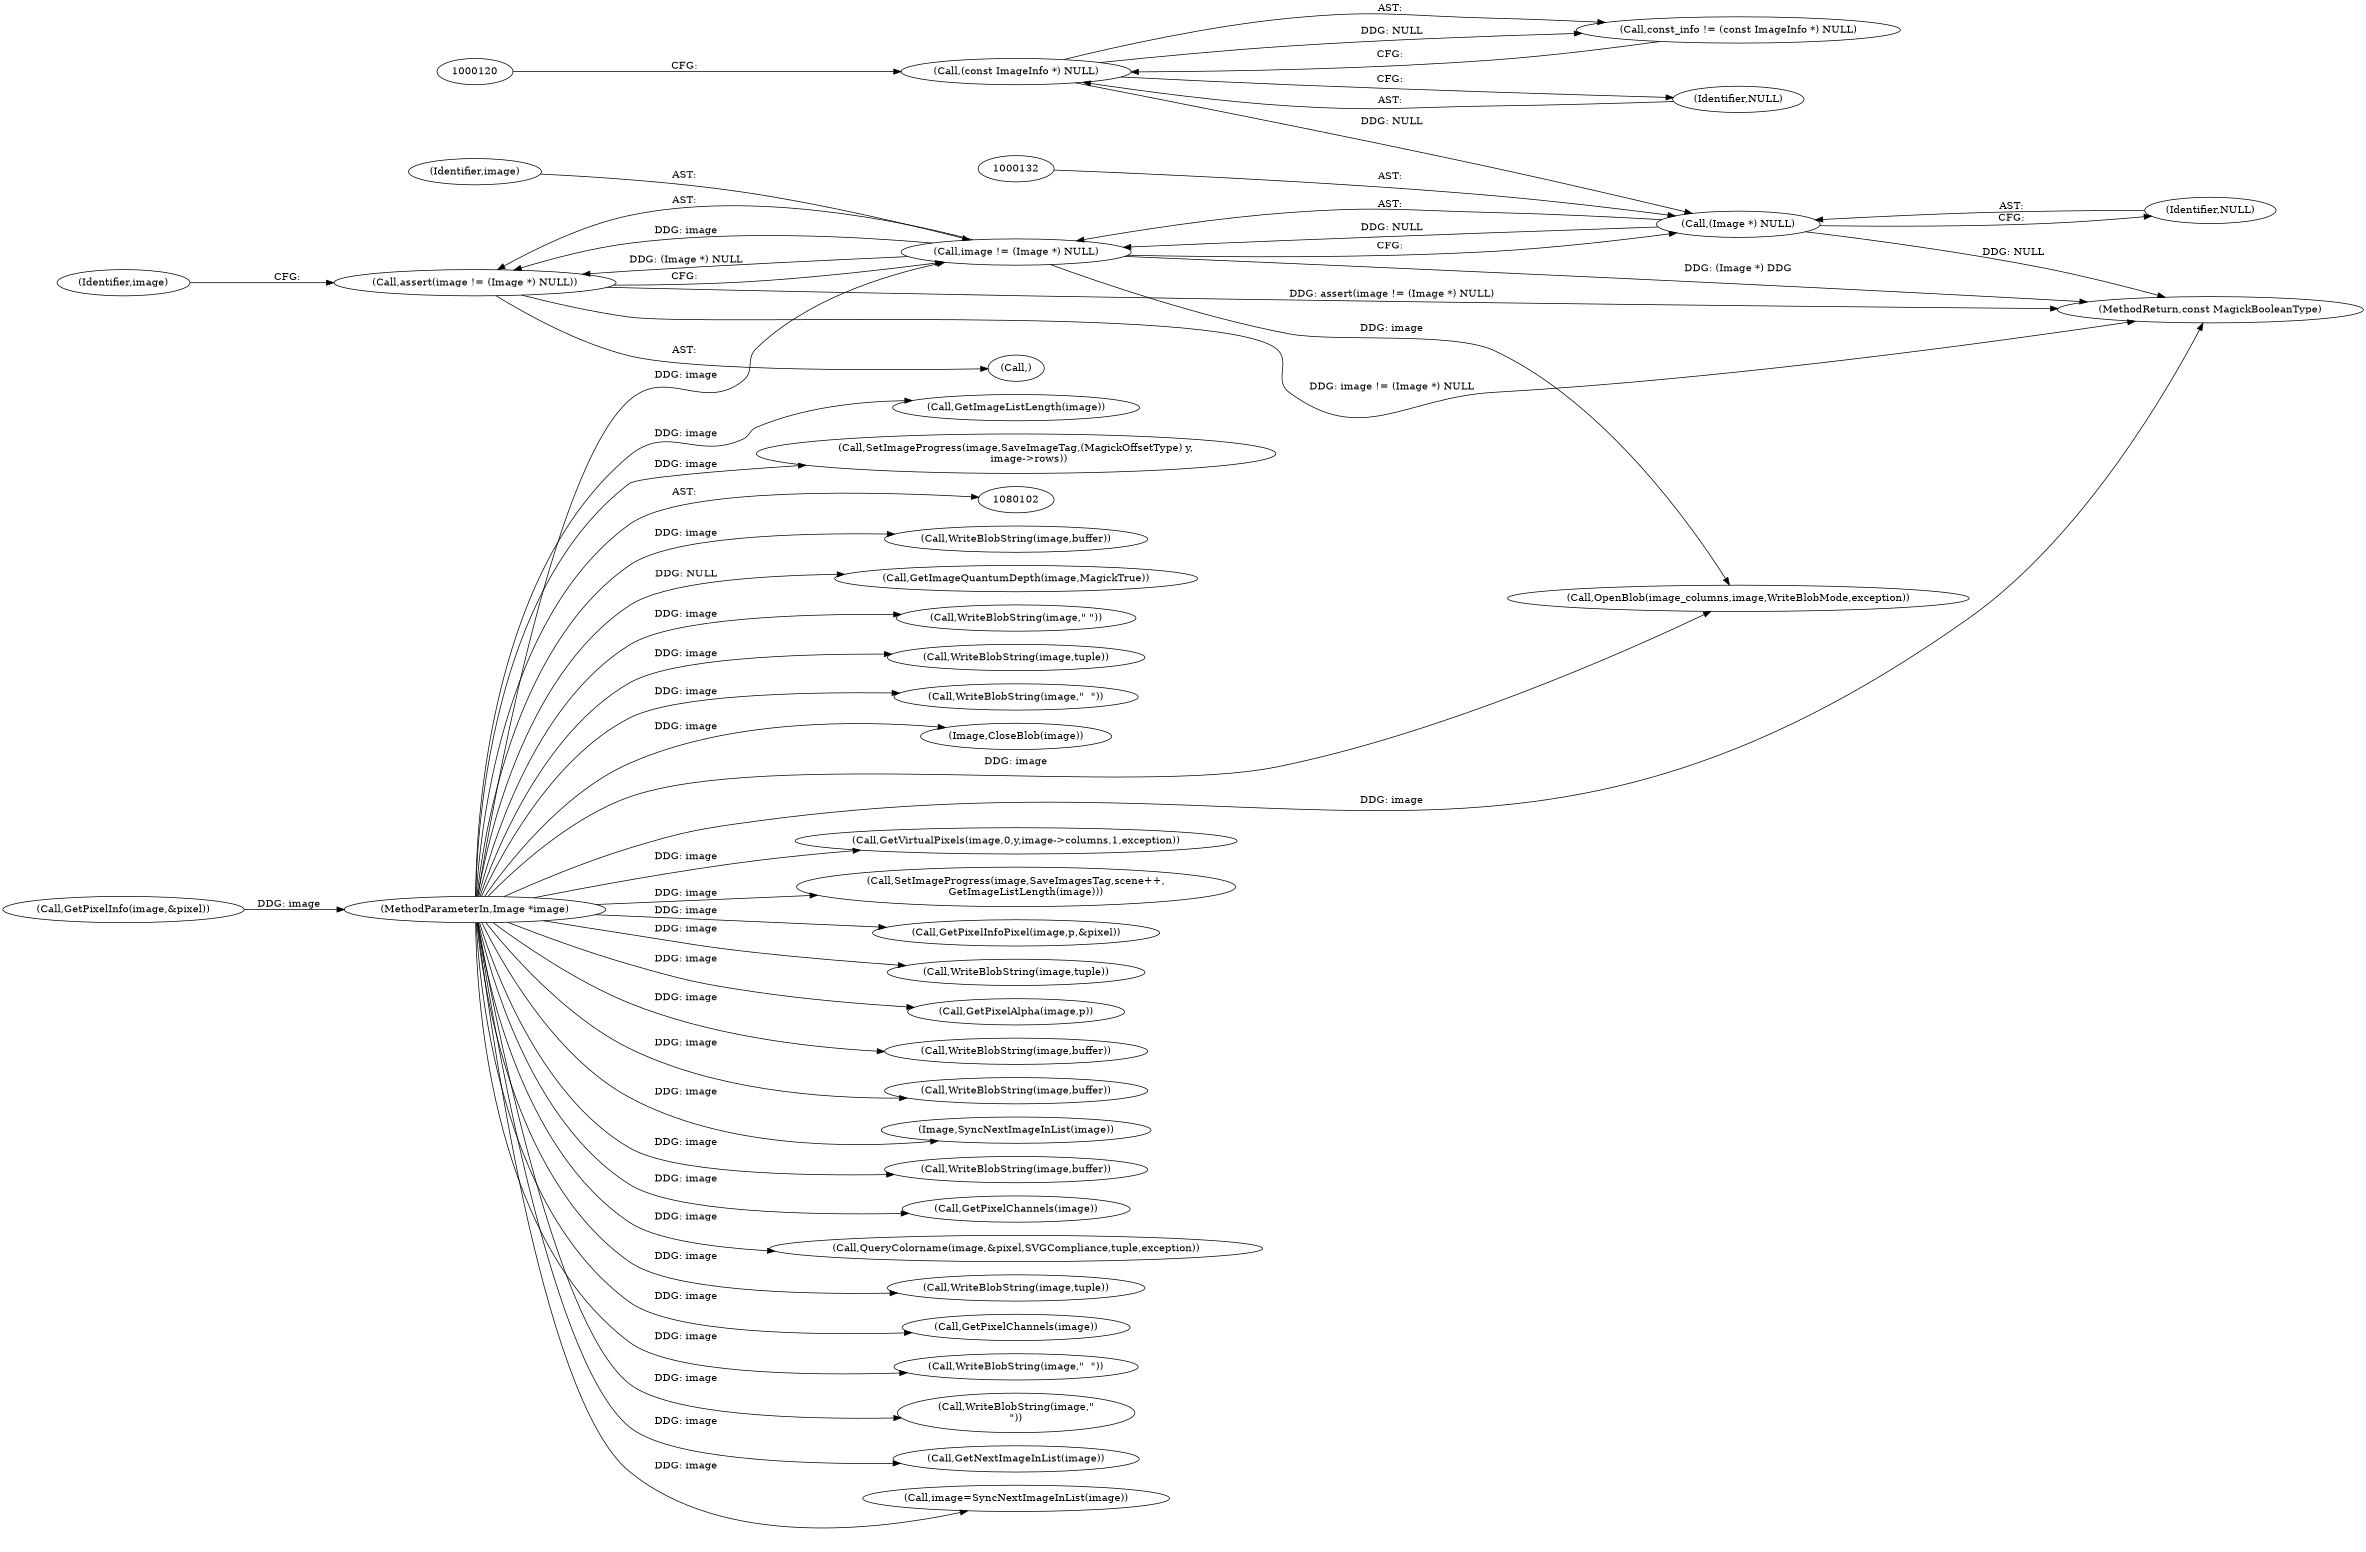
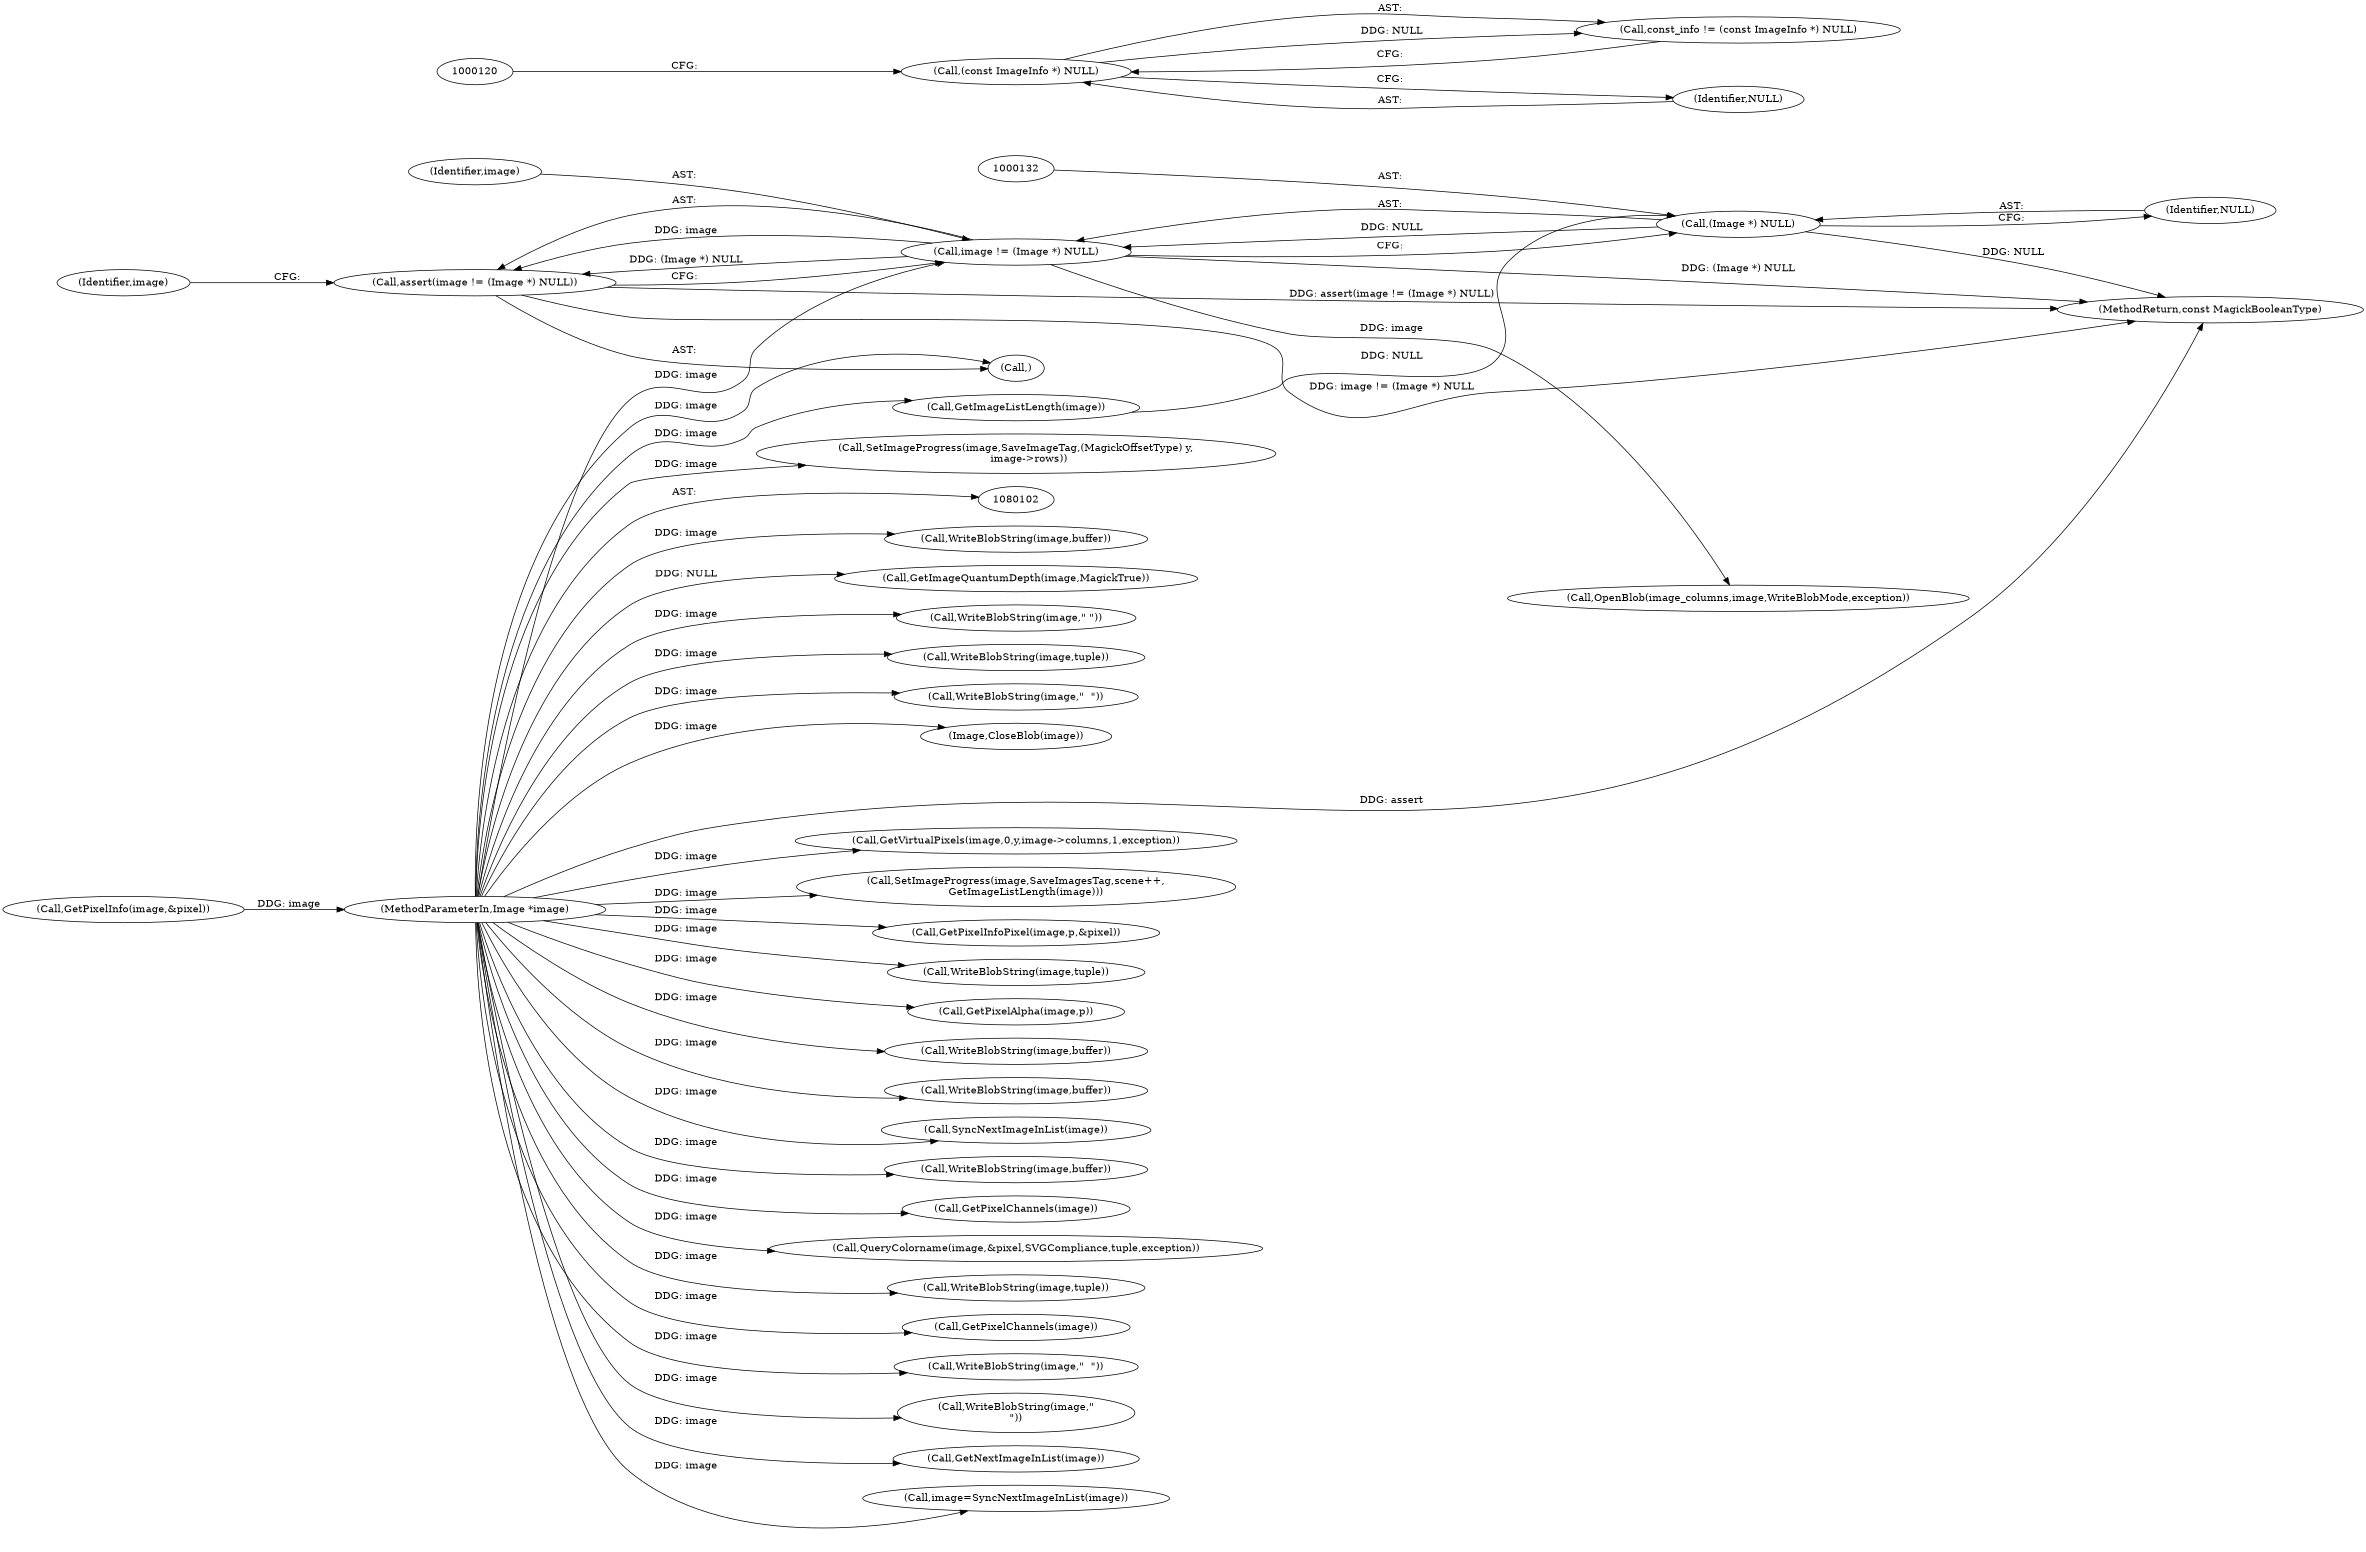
  digraph {
    rankdir=LR
    n1 [label="(Call,assert(image != (Image *) NULL))"]
    n2 [label="(Call,image != (Image *) NULL)"]
    n3 [label="(MethodReturn,const MagickBooleanType)"]
    n4 [label="(Call,)"]
    n5 [label="(Call,(Image *) NULL)"]
    n6 [label="(Call,OpenBlob(image_columns,image,WriteBlobMode,exception))"]
    n7 [label="(Identifier,NULL)"]
    n8 [label="(MethodParameterIn,Image *image)"]
    n9 [label="(Call,WriteBlobString(image,buffer))"]
    n10 [label="(Call,GetImageQuantumDepth(image,MagickTrue))"]
    n11 [label="(Call,WriteBlobString(image,\" \"))"]
    n12 [label="(Call,WriteBlobString(image,tuple))"]
    n13 [label="(Call,WriteBlobString(image,\"  \"))"]
    n14 [label="(Image,CloseBlob(image))"]
    n15 [label="(Call,GetVirtualPixels(image,0,y,image->columns,1,exception))"]
    n16 [label="(Call,SetImageProgress(image,SaveImagesTag,scene++,\n      GetImageListLength(image)))"]
    n17 [label="(Call,GetPixelInfoPixel(image,p,&pixel))"]
    n18 [label="(Call,WriteBlobString(image,tuple))"]
    n19 [label="(Call,GetPixelAlpha(image,p))"]
    n20 [label="(Call,WriteBlobString(image,buffer))"]
    n21 [label="(Call,WriteBlobString(image,buffer))"]
-   n22 [label="(Image,SyncNextImageInList(image))"]
+   n22 [label="(Call,SyncNextImageInList(image))"]
    n23 [label="(Call,WriteBlobString(image,buffer))"]
    n24 [label="(Call,GetPixelChannels(image))"]
    n25 [label="(Call,QueryColorname(image,&pixel,SVGCompliance,tuple,exception))"]
    n26 [label="(Call,WriteBlobString(image,tuple))"]
    n27 [label="(Call,GetPixelChannels(image))"]
    n28 [label="(Call,WriteBlobString(image,\"  \"))"]
    n29 [label="(Call,WriteBlobString(image,\"\n\"))"]
    n30 [label="(Call,GetNextImageInList(image))"]
    n31 [label="(Call,GetImageListLength(image))"]
    n32 [label="(Call,image=SyncNextImageInList(image))"]
    n33 [label="(Call,SetImageProgress(image,SaveImageTag,(MagickOffsetType) y,\n        image->rows))"]
    n34 [label=1080102]
    n35 [label="(Call,GetPixelInfo(image,&pixel))"]
    n36 [label="(Call,(const ImageInfo *) NULL)"]
    n37 [label="(Call,const_info != (const ImageInfo *) NULL)"]
    n38 [label="(Identifier,NULL)"]
    n39 [label="(Identifier,image)"]
    n40 [label="(Identifier,image)"]
    1000132
    1000120
    n1 -> n2 [label="CFG: "]
    n1 -> n3 [label="DDG: image != (Image *) NULL"]
    n1 -> n3 [label="DDG: assert(image != (Image *) NULL)"]
    n1 -> n4 [label="AST: "]
    n2 -> n1 [label="AST: "]
    n2 -> n1 [label="DDG: image"]
    n2 -> n1 [label="DDG: (Image *) NULL"]
-   n2 -> n3 [label="DDG: (Image *) DDG"]
+   n2 -> n3 [label="DDG: (Image *) NULL"]
    n2 -> n5 [label="CFG: "]
    n2 -> n6 [label="DDG: image"]
    n5 -> n2 [label="AST: "]
    n5 -> n2 [label="DDG: NULL"]
    n5 -> n3 [label="DDG: NULL"]
    n5 -> n7 [label="CFG: "]
    n7 -> n5 [label="AST: "]
    n8 -> n2 [label="DDG: image"]
-   n8 -> n3 [label="DDG: image"]
-   n8 -> n6 [label="DDG: image"]
+   n8 -> n3 [label="DDG: assert"]
+   n8 -> n4 [label="DDG: image"]
    n8 -> n9 [label="DDG: image"]
    n8 -> n10 [label="DDG: NULL"]
    n8 -> n11 [label="DDG: image"]
    n8 -> n12 [label="DDG: image"]
    n8 -> n13 [label="DDG: image"]
    n8 -> n14 [label="DDG: image"]
    n8 -> n15 [label="DDG: image"]
    n8 -> n16 [label="DDG: image"]
    n8 -> n17 [label="DDG: image"]
    n8 -> n18 [label="DDG: image"]
    n8 -> n19 [label="DDG: image"]
    n8 -> n20 [label="DDG: image"]
    n8 -> n21 [label="DDG: image"]
    n8 -> n22 [label="DDG: image"]
    n8 -> n23 [label="DDG: image"]
    n8 -> n24 [label="DDG: image"]
    n8 -> n25 [label="DDG: image"]
    n8 -> n26 [label="DDG: image"]
    n8 -> n27 [label="DDG: image"]
    n8 -> n28 [label="DDG: image"]
    n8 -> n29 [label="DDG: image"]
    n8 -> n30 [label="DDG: image"]
    n8 -> n31 [label="DDG: image"]
    n8 -> n32 [label="DDG: image"]
    n8 -> n33 [label="DDG: image"]
    n8 -> n34 [label="AST: "]
    n35 -> n8 [label="DDG: image"]
-   n36 -> n5 [label="DDG: NULL"]
+   n31 -> n5 [label="DDG: NULL"]
    n36 -> n37 [label="AST: "]
    n36 -> n37 [label="DDG: NULL"]
    n36 -> n38 [label="CFG: "]
    n37 -> n36 [label="CFG: "]
    n38 -> n36 [label="AST: "]
    n39 -> n2 [label="AST: "]
    n40 -> n1 [label="CFG: "]
    1000132 -> n5 [label="AST: "]
    1000120 -> n36 [label="CFG: "]
  }
